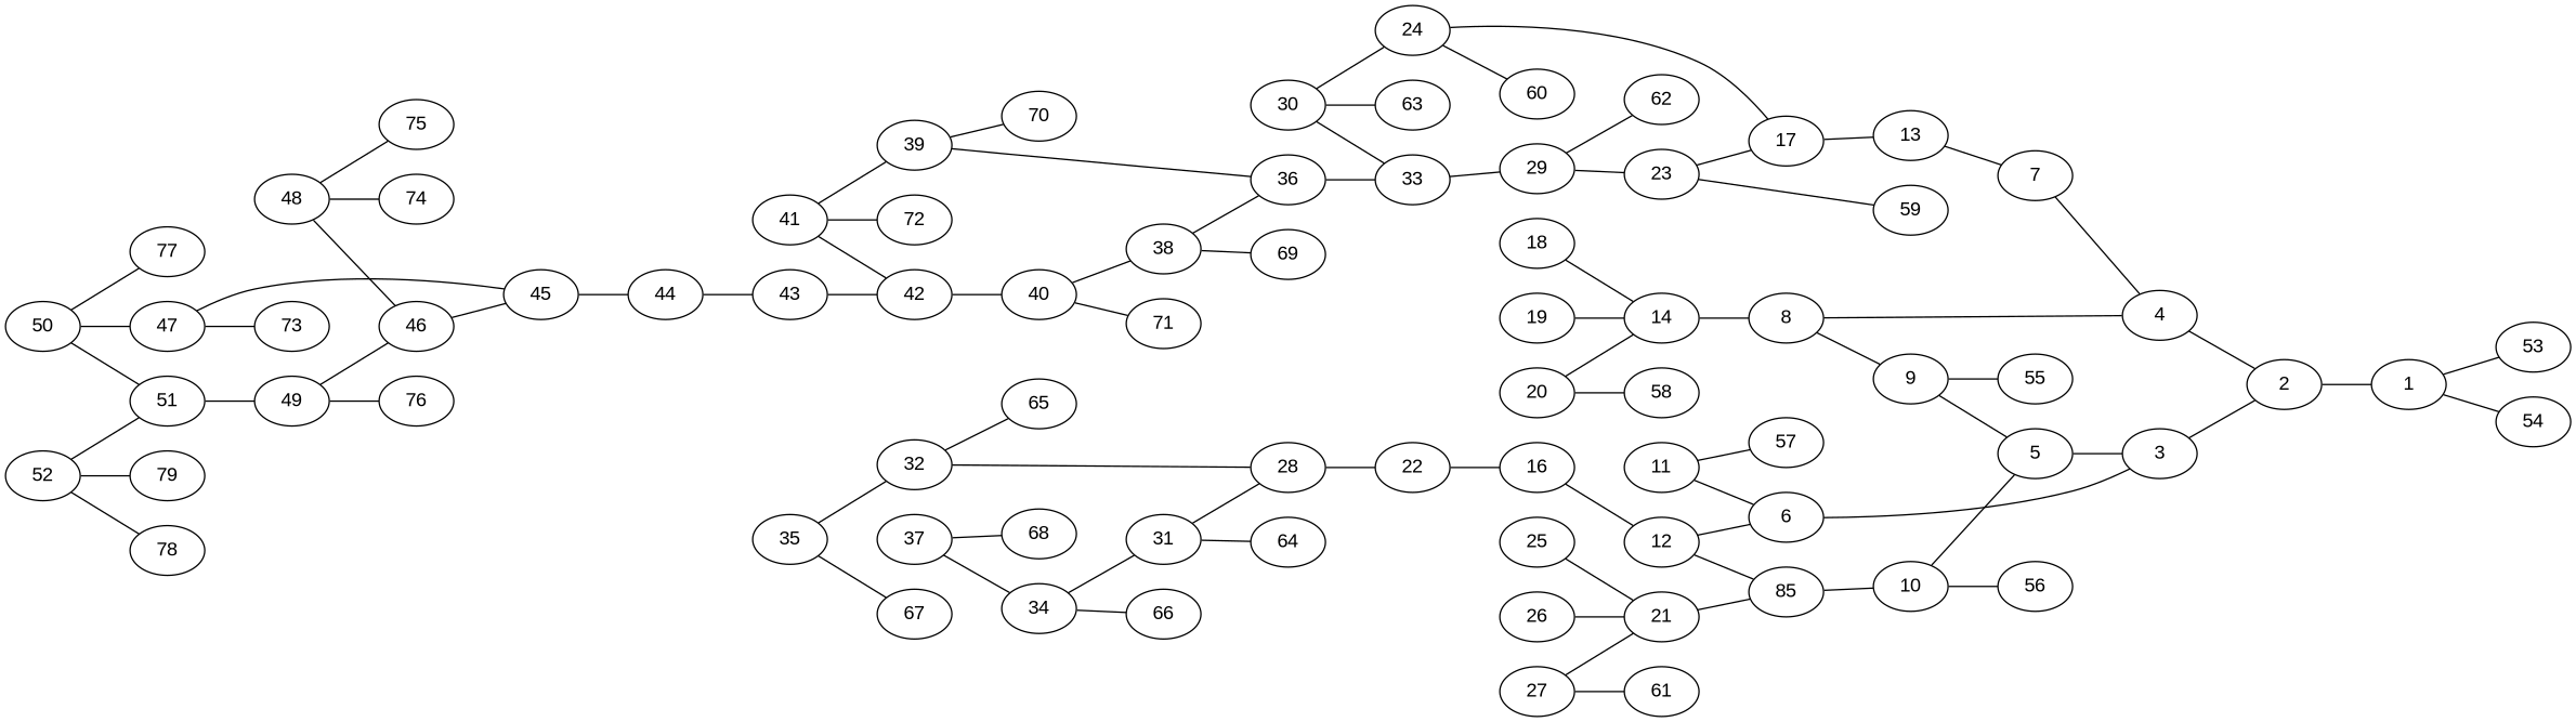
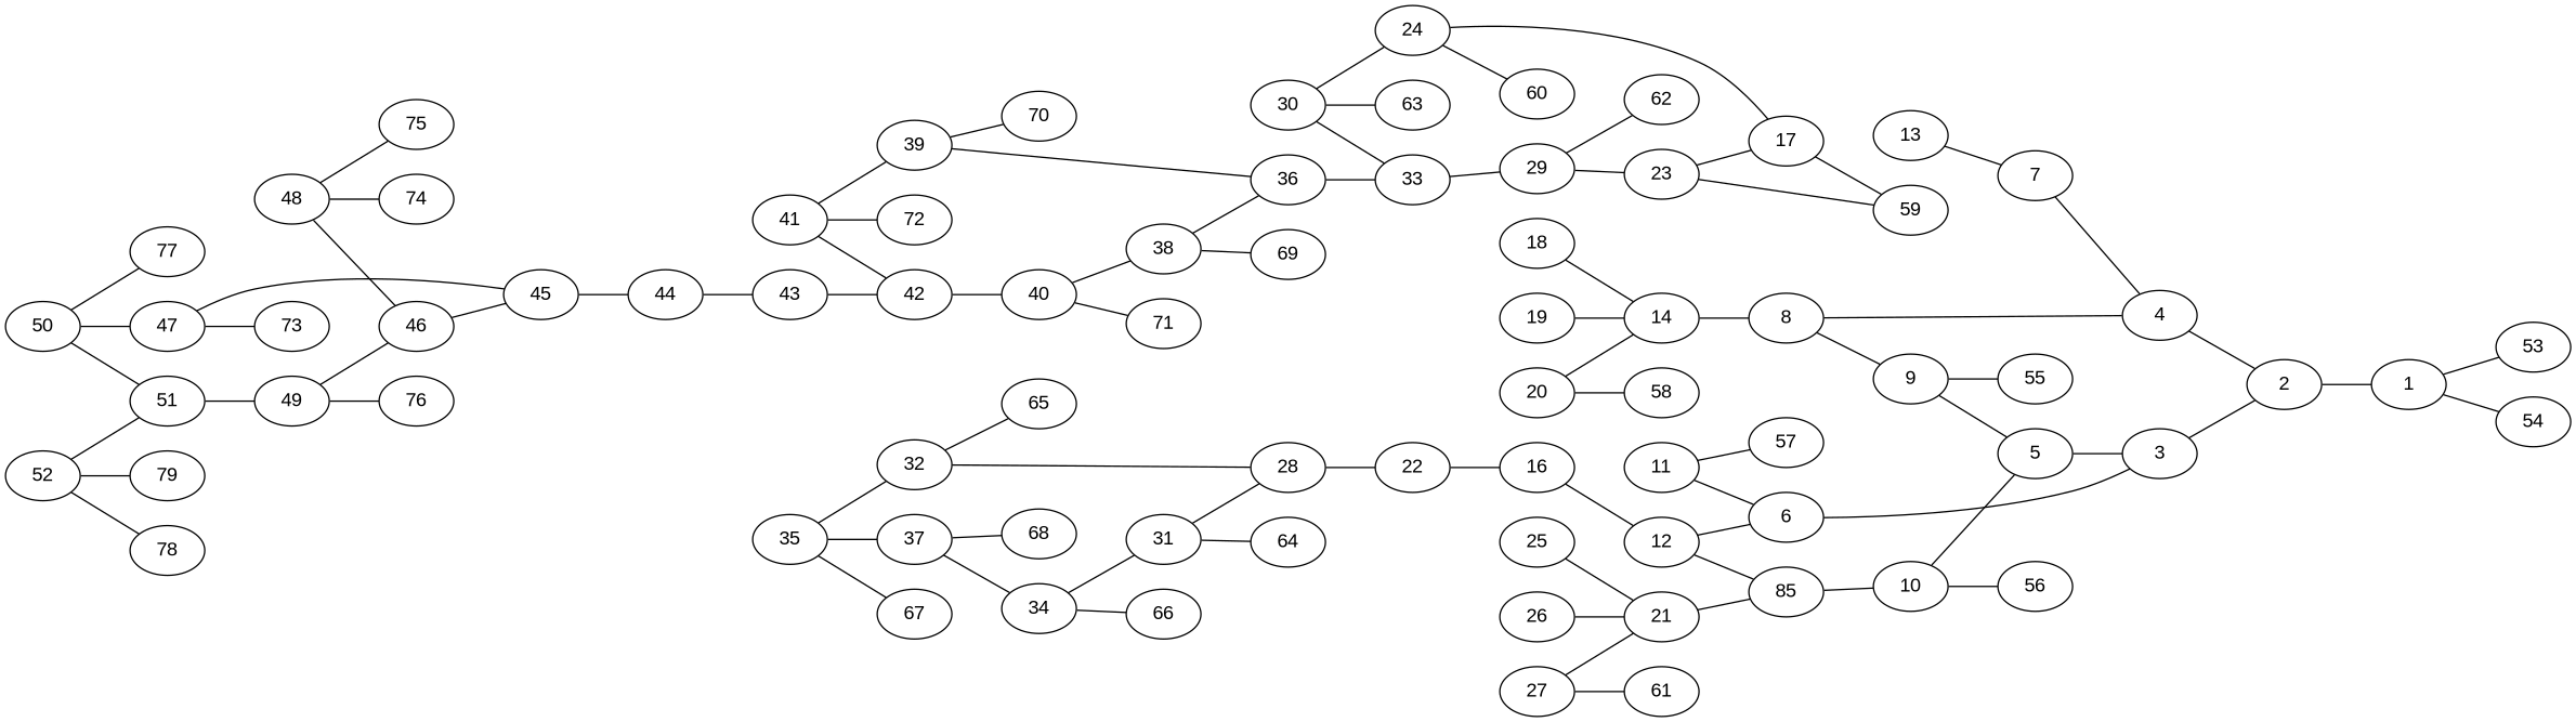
  graph {
    fontname="Liberation Sans"
    rankdir=LR
    node [chem=C fontname="Liberation Sans"]
    edge [fontname="Liberation Sans" valence=1]
    1 [chem=N]
    53 [chem=H]
    54 [chem=H]
    2
    3
    4
    5
    6
    7 [chem=N]
    8
    9
    55 [chem=H]
    10
    56 [chem=H]
    11 [chem=O]
    57 [chem=H]
    12
    n18 [label=85]
    13 [chem=N]
    14 [chem=S]
    16 [chem=N]
    17
    18 [chem=O]
    19 [chem=O]
    20 [chem=O]
    58 [chem=H]
    21 [chem=S]
    22 [chem=N]
    23
    59 [chem=H]
    24
    60 [chem=H]
    25 [chem=O]
    26 [chem=O]
    27 [chem=O]
    61 [chem=H]
    28
    29
    62 [chem=H]
    30
    33
    63 [chem=H]
    31
    64 [chem=H]
    32
    65 [chem=H]
    34
    66 [chem=H]
    35
    37
    67 [chem=H]
    68 [chem=H]
    36
    38
    69 [chem=H]
    39
    70 [chem=H]
    40
    71 [chem=H]
    41
    42
    72 [chem=H]
    43 [chem=N]
    44 [chem=N]
    45
    46
    47
    73 [chem=H]
    48 [chem=N]
    74 [chem=H]
    75 [chem=H]
    49
    76 [chem=H]
    50
    51
    77 [chem=H]
    52 [chem=N]
    78 [chem=H]
    79 [chem=H]
    1 -- 53
    1 -- 54
    2 -- 1
    3 -- 2 [valence=2]
    4 -- 2
    5 -- 3
    6 -- 3
    7 -- 4
    8 -- 4 [valence=2]
    8 -- 9
    9 -- 5 [valence=2]
    9 -- 55
    10 -- 5
    10 -- 56
    11 -- 6
    11 -- 57
    12 -- 6 [valence=2]
    12 -- n18
    n18 -- 10 [valence=2]
    13 -- 7 [valence=2]
    14 -- 8
    16 -- 12
-   17 -- 13
+   17 -- 59
    18 -- 14 [valence=2]
    19 -- 14 [valence=2]
    20 -- 14
    20 -- 58
    21 -- n18
    22 -- 16 [valence=2]
    23 -- 17 [valence=2]
    23 -- 59
    24 -- 17
    24 -- 60
    25 -- 21 [valence=2]
    26 -- 21 [valence=2]
    27 -- 21
    27 -- 61
    28 -- 22
    29 -- 23
    29 -- 62
    30 -- 24 [valence=2]
    30 -- 33
    30 -- 63
    33 -- 29 [valence=2]
    31 -- 28 [valence=2]
    31 -- 64
    32 -- 28
    32 -- 65
    34 -- 31
    34 -- 66
    35 -- 32 [valence=2]
+   35 -- 37
    35 -- 67
    37 -- 34 [valence=2]
    37 -- 68
    36 -- 33
    38 -- 36 [valence=2]
    38 -- 69
    39 -- 36
    39 -- 70
    40 -- 38
    40 -- 71
    41 -- 39 [valence=2]
    41 -- 42
    41 -- 72
    42 -- 40 [valence=2]
    43 -- 42
    44 -- 43 [valence=2]
    45 -- 44
    46 -- 45 [valence=2]
    47 -- 45
    47 -- 73
    48 -- 46
    48 -- 74
    48 -- 75
    49 -- 46
    49 -- 76
    50 -- 47 [valence=2]
    50 -- 51
    50 -- 77
    51 -- 49 [valence=2]
    52 -- 51
    52 -- 78
    52 -- 79
  }
